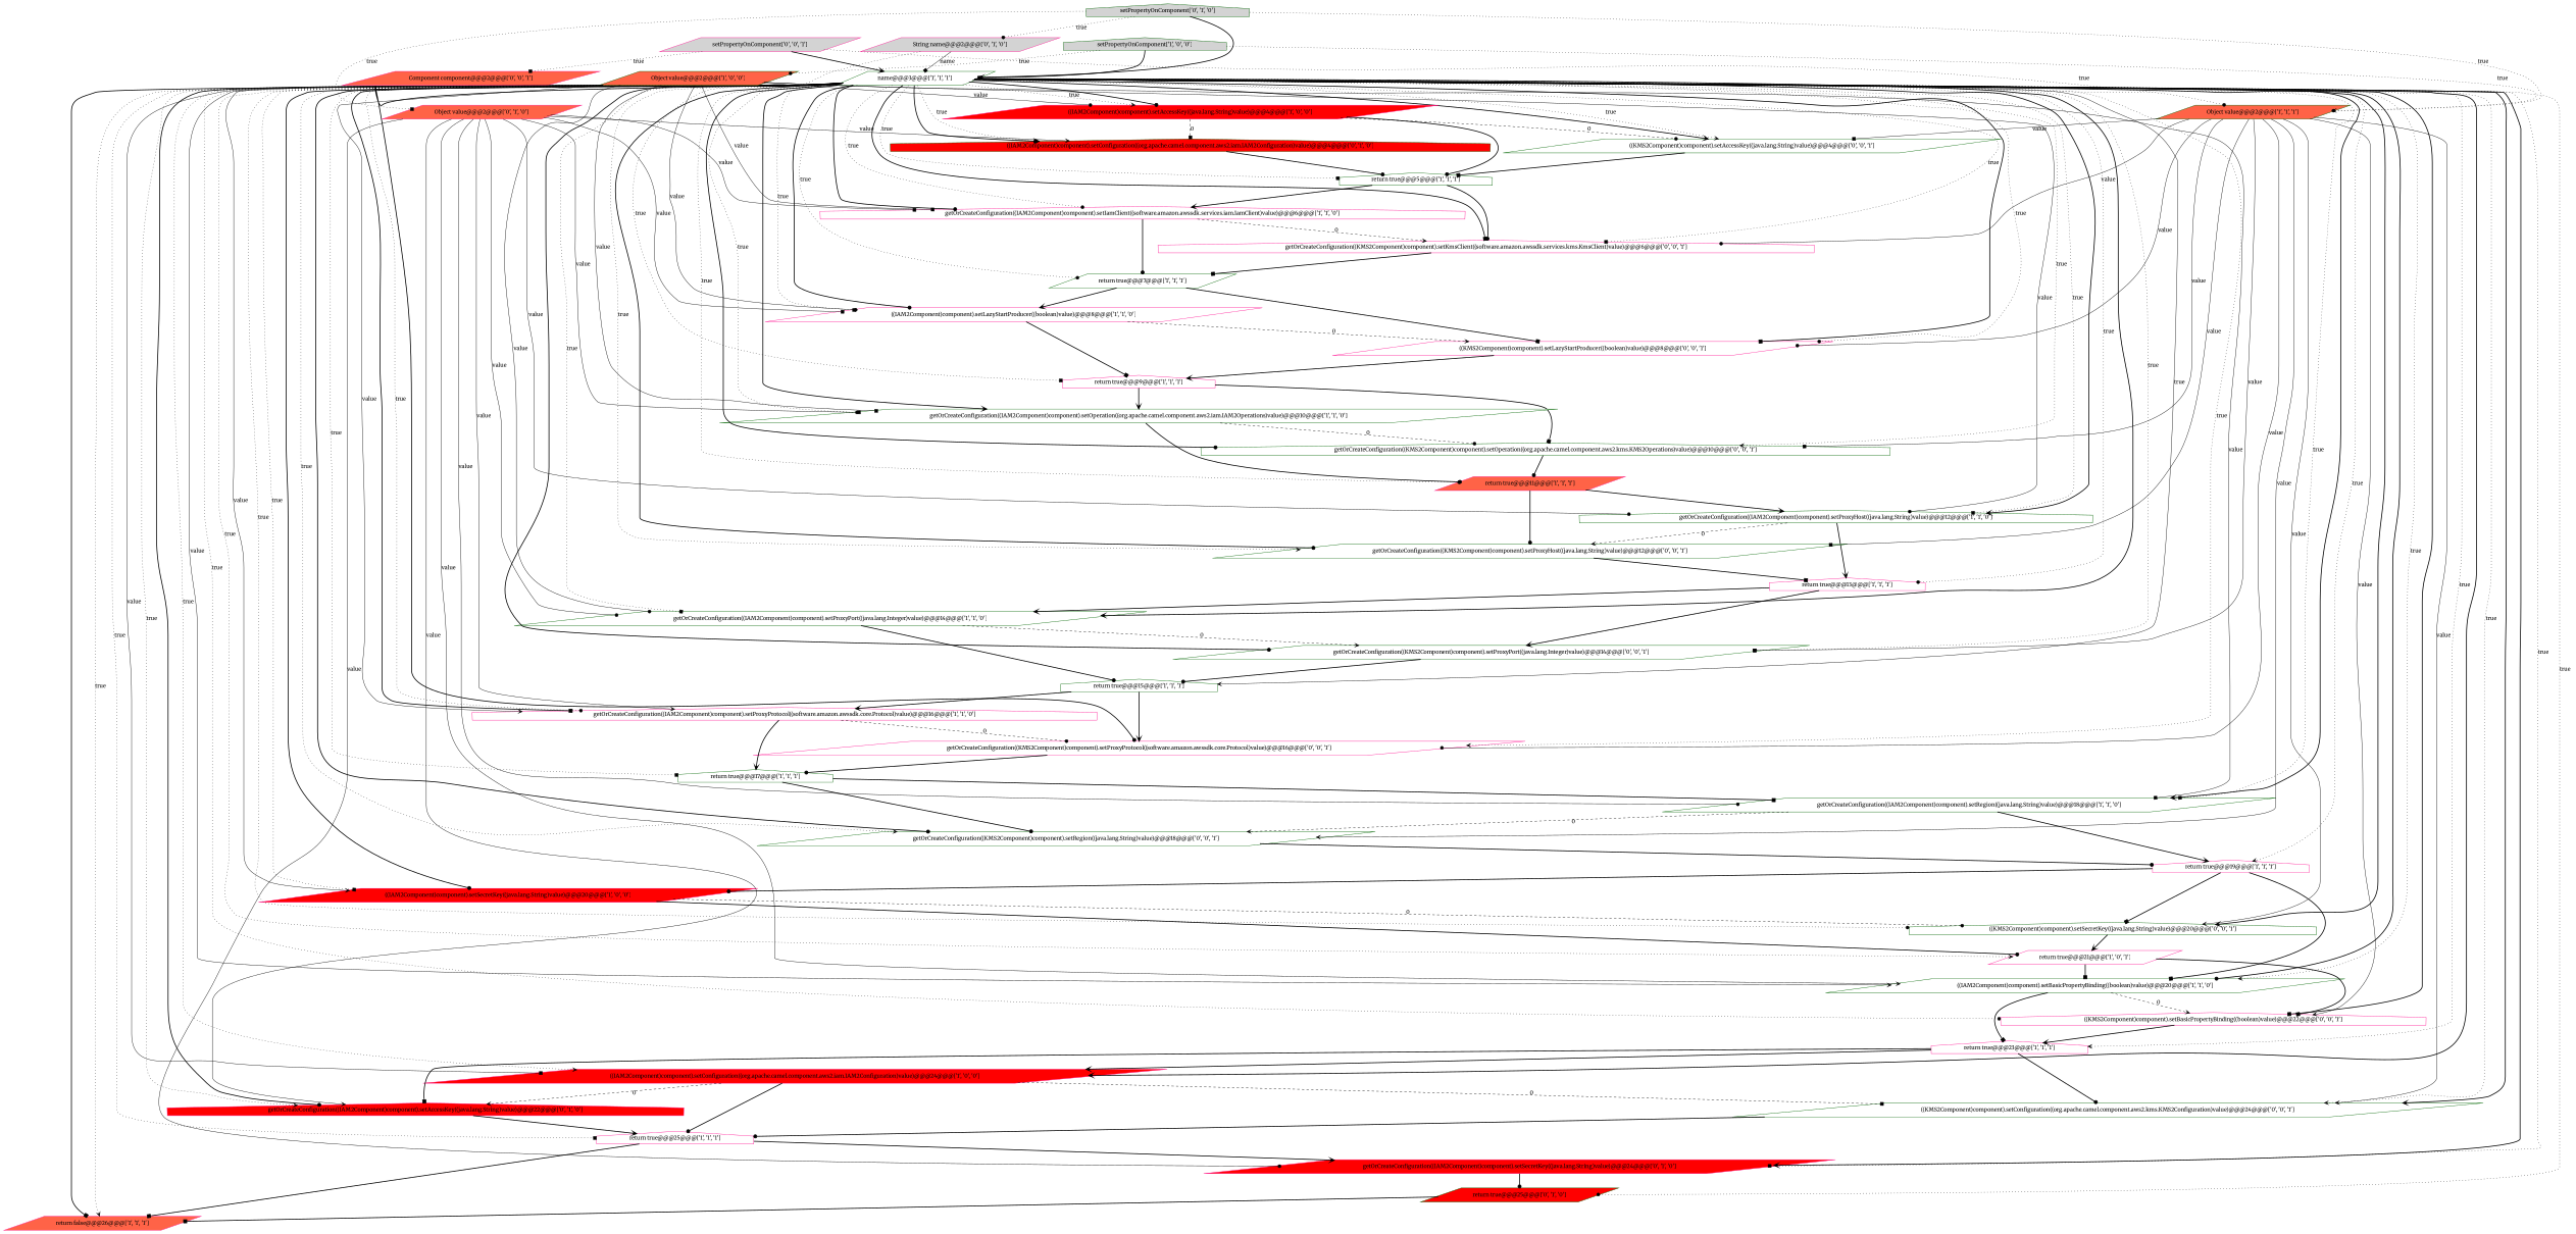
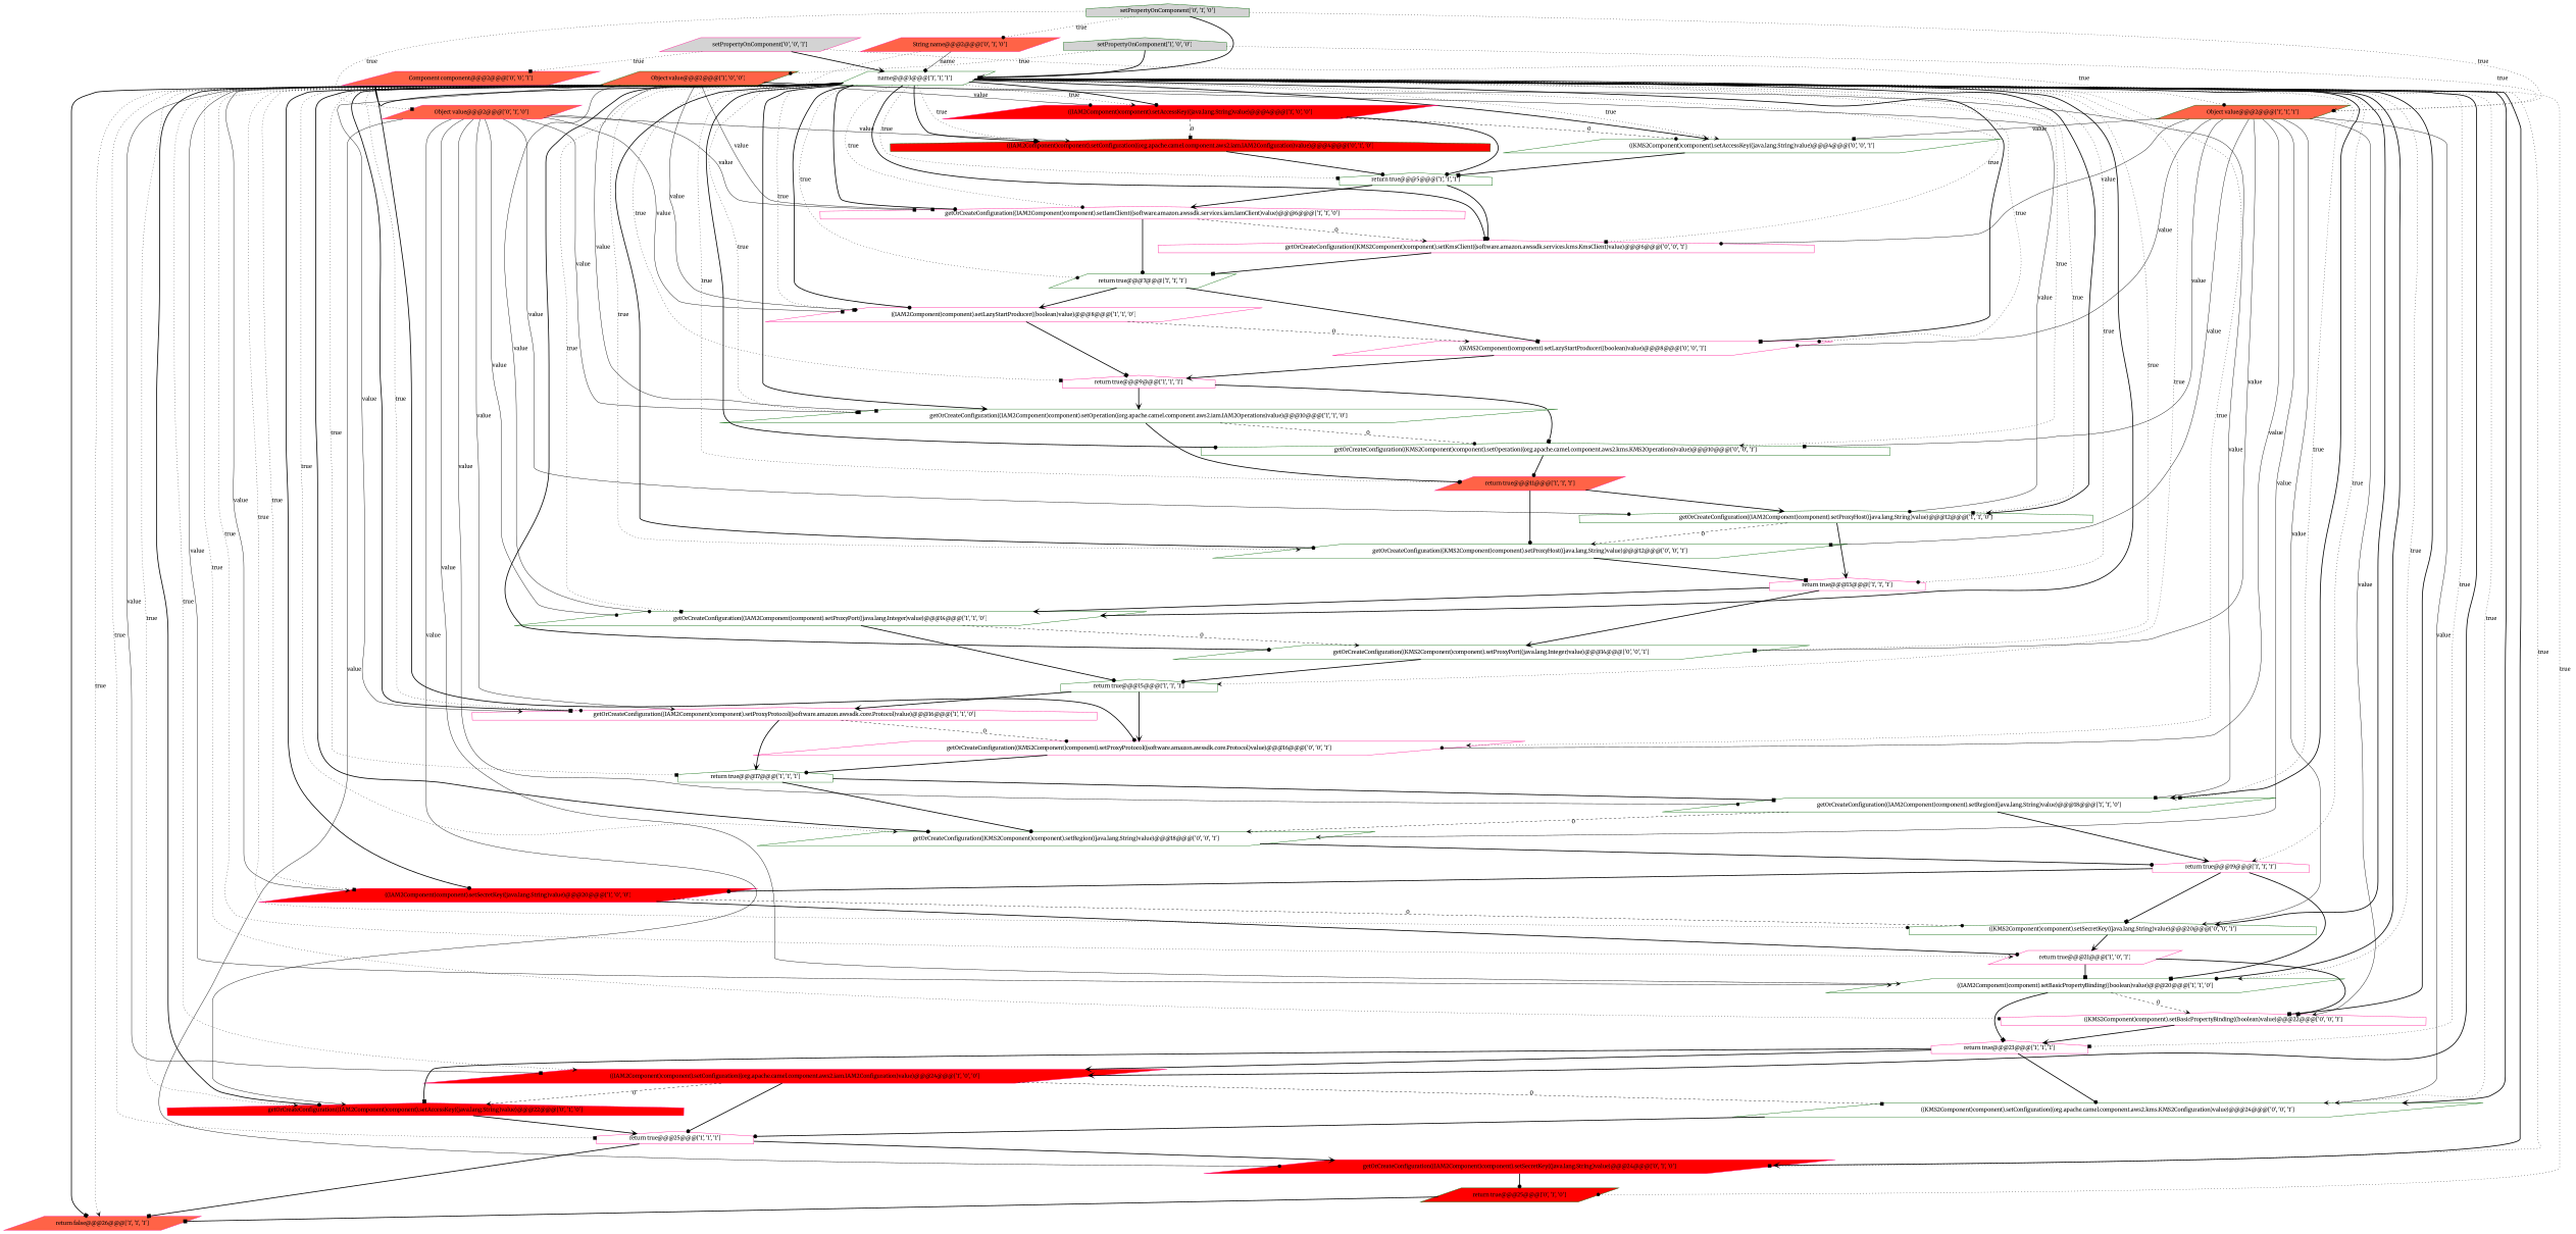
  digraph {
    fontname=Merriweather
    node [color=deeppink fillcolor=white fontname=Merriweather shape=parallelogram style=filled]
    edge [arrowhead=vee fontname=Merriweather style=bold]
    n1 [label="getOrCreateConfiguration((IAM2Component)component).setProxyProtocol((software.amazon.awssdk.core.Protocol)value)@@@16@@@['1', '1', '0']" shape=house]
    n2 [label="getOrCreateConfiguration((KMS2Component)component).setProxyProtocol((software.amazon.awssdk.core.Protocol)value)@@@16@@@['0', '0', '1']"]
    n3 [color=darkgreen label="return true@@@17@@@['1', '1', '1']" shape=house]
    n4 [color=darkgreen label="getOrCreateConfiguration((IAM2Component)component).setRegion((java.lang.String)value)@@@18@@@['1', '1', '0']"]
    n5 [color=darkgreen label="getOrCreateConfiguration((KMS2Component)component).setRegion((java.lang.String)value)@@@18@@@['0', '0', '1']"]
    n6 [color=darkgreen label="getOrCreateConfiguration((IAM2Component)component).setProxyHost((java.lang.String)value)@@@12@@@['1', '1', '0']" shape=house]
    n7 [label="return true@@@13@@@['1', '1', '1']" shape=house]
    n8 [color=darkgreen label="getOrCreateConfiguration((KMS2Component)component).setProxyHost((java.lang.String)value)@@@12@@@['0', '0', '1']"]
    n9 [color=darkgreen label="getOrCreateConfiguration((IAM2Component)component).setProxyPort((java.lang.Integer)value)@@@14@@@['1', '1', '0']"]
    n10 [color=darkgreen label="getOrCreateConfiguration((KMS2Component)component).setProxyPort((java.lang.Integer)value)@@@14@@@['0', '0', '1']"]
    n11 [label="((IAM2Component)component).setLazyStartProducer((boolean)value)@@@8@@@['1', '1', '0']"]
    n12 [label="return true@@@9@@@['1', '1', '1']" shape=house]
    n13 [label="((KMS2Component)component).setLazyStartProducer((boolean)value)@@@8@@@['0', '0', '1']"]
    n14 [color=darkgreen label="getOrCreateConfiguration((KMS2Component)component).setOperation((org.apache.camel.component.aws2.kms.KMS2Operations)value)@@@10@@@['0', '0', '1']" shape=house]
    n15 [color=darkgreen label="getOrCreateConfiguration((IAM2Component)component).setOperation((org.apache.camel.component.aws2.iam.IAM2Operations)value)@@@10@@@['1', '1', '0']"]
    n16 [color=darkgreen label="return true@@@15@@@['1', '1', '1']" shape=house]
    n17 [fillcolor=tomato label="return true@@@11@@@['1', '1', '1']"]
    n18 [label="return true@@@19@@@['1', '1', '1']" shape=house]
    n19 [color=darkgreen fillcolor=tomato label="Object value@@@2@@@['1', '1', '1']"]
    n20 [color=darkgreen label="((KMS2Component)component).setSecretKey((java.lang.String)value)@@@20@@@['0', '0', '1']" shape=house]
    n21 [label="getOrCreateConfiguration((KMS2Component)component).setKmsClient((software.amazon.awssdk.services.kms.KmsClient)value)@@@6@@@['0', '0', '1']" shape=house]
    n22 [color=darkgreen label="((KMS2Component)component).setConfiguration((org.apache.camel.component.aws2.kms.KMS2Configuration)value)@@@24@@@['0', '0', '1']"]
    n23 [color=darkgreen label="((KMS2Component)component).setAccessKey((java.lang.String)value)@@@4@@@['0', '0', '1']"]
    n24 [label="((KMS2Component)component).setBasicPropertyBinding((boolean)value)@@@22@@@['0', '0', '1']" shape=house]
    n25 [label="return true@@@21@@@['1', '0', '1']"]
    n26 [color=darkgreen label="return true@@@7@@@['1', '1', '1']"]
    n27 [label="return true@@@25@@@['1', '1', '1']" shape=house]
    n28 [color=darkgreen label="return true@@@5@@@['1', '1', '1']" shape=house]
    n29 [label="return true@@@23@@@['1', '1', '1']" shape=house]
    n30 [color=darkgreen label="name@@@3@@@['1', '1', '1']"]
    n31 [color=darkgreen label="((IAM2Component)component).setBasicPropertyBinding((boolean)value)@@@20@@@['1', '1', '0']"]
    n32 [fillcolor=red label="((IAM2Component)component).setConfiguration((org.apache.camel.component.aws2.iam.IAM2Configuration)value)@@@24@@@['1', '0', '0']"]
    n33 [fillcolor=red label="getOrCreateConfiguration((IAM2Component)component).setAccessKey((java.lang.String)value)@@@22@@@['0', '1', '0']" shape=house]
    n34 [color=darkgreen fillcolor=red label="return true@@@25@@@['0', '1', '0']"]
    n35 [fillcolor=tomato label="return false@@@26@@@['1', '1', '1']"]
    n36 [label="getOrCreateConfiguration((IAM2Component)component).setIamClient((software.amazon.awssdk.services.iam.IamClient)value)@@@6@@@['1', '1', '0']" shape=house]
    n37 [fillcolor=red label="((IAM2Component)component).setAccessKey((java.lang.String)value)@@@4@@@['1', '0', '0']"]
    n38 [color=darkgreen fillcolor=red label="((IAM2Component)component).setConfiguration((org.apache.camel.component.aws2.iam.IAM2Configuration)value)@@@4@@@['0', '1', '0']" shape=house]
    n39 [fillcolor=red label="getOrCreateConfiguration((IAM2Component)component).setSecretKey((java.lang.String)value)@@@24@@@['0', '1', '0']"]
    n40 [fillcolor=red label="((IAM2Component)component).setSecretKey((java.lang.String)value)@@@20@@@['1', '0', '0']"]
    n41 [fillcolor=lightgray label="setPropertyOnComponent['0', '0', '1']"]
    n42 [fillcolor=tomato label="Component component@@@2@@@['0', '0', '1']"]
    n43 [color=darkgreen fillcolor=lightgray label="setPropertyOnComponent['1', '0', '0']" shape=house]
    n44 [color=darkgreen fillcolor=tomato label="Object value@@@2@@@['1', '0', '0']"]
    n45 [color=darkgreen fillcolor=lightgray label="setPropertyOnComponent['0', '1', '0']" shape=house]
-   n46 [fillcolor=lightgray label="String name@@@2@@@['0', '1', '0']"]
+   n46 [fillcolor=tomato label="String name@@@2@@@['0', '1', '0']"]
    n47 [fillcolor=tomato label="Object value@@@2@@@['0', '1', '0']"]
    n1 -> n2 [arrowhead=dot label=0 style=dashed]
    n1 -> n3
    n2 -> n3 [arrowhead=dot]
    n3 -> n4 [arrowhead=box]
    n3 -> n5 [arrowhead=dot]
    n4 -> n5 [label=0 style=dashed]
    n4 -> n18
    n5 -> n18 [arrowhead=dot]
    n6 -> n7
    n6 -> n8 [label=0 style=dashed]
    n7 -> n9
    n7 -> n10
    n8 -> n7 [arrowhead=box]
    n9 -> n10 [label=0 style=dashed]
    n9 -> n16 [arrowhead=dot]
    n10 -> n16 [arrowhead=dot]
    n11 -> n12 [arrowhead=box]
    n11 -> n13 [label=0 style=dashed]
    n12 -> n14 [arrowhead=box]
    n12 -> n15
    n13 -> n12
    n14 -> n17 [arrowhead=dot]
    n15 -> n14 [arrowhead=dot label=0 style=dashed]
    n15 -> n17 [arrowhead=dot]
    n16 -> n1
    n16 -> n2
    n17 -> n6
    n17 -> n8 [arrowhead=dot]
    n18 -> n20 [arrowhead=box]
    n18 -> n31 [arrowhead=box]
    n18 -> n40 [arrowhead=dot]
    n19 -> n2 [arrowhead=dot label=value style=solid]
    n19 -> n5 [label=value style=solid]
    n19 -> n8 [arrowhead=box label=value style=solid]
    n19 -> n10 [arrowhead=box label=value style=solid]
    n19 -> n13 [arrowhead=dot label=value style=solid]
    n19 -> n14 [arrowhead=box label=value style=solid]
    n19 -> n20 [label=value style=solid]
    n19 -> n21 [arrowhead=dot label=value style=solid]
    n19 -> n22 [label=value style=solid]
    n19 -> n23 [arrowhead=box label=value style=solid]
    n19 -> n24 [label=value style=solid]
    n20 -> n25
    n21 -> n26 [arrowhead=box]
    n22 -> n27 [arrowhead=dot]
    n23 -> n28 [arrowhead=box]
    n24 -> n29
    n25 -> n24 [arrowhead=box]
    n25 -> n31 [arrowhead=box]
    n26 -> n11
    n26 -> n13 [arrowhead=box]
    n27 -> n35 [arrowhead=box]
    n27 -> n39
    n28 -> n21 [arrowhead=dot]
    n28 -> n36
    n29 -> n22 [arrowhead=dot]
    n29 -> n32
    n29 -> n33 [arrowhead=box]
    n30 -> n1 [arrowhead=box]
    n30 -> n1 [arrowhead=dot label=true style=dotted]
    n30 -> n2 [arrowhead=dot]
    n30 -> n2 [label=true style=dotted]
    n30 -> n3 [arrowhead=box label=true style=dotted]
    n30 -> n4 [arrowhead=box label=true style=dotted]
    n30 -> n4
    n30 -> n5 [arrowhead=dot]
    n30 -> n5 [label=true style=dotted]
    n30 -> n6 [arrowhead=box label=true style=dotted]
    n30 -> n6
    n30 -> n7 [arrowhead=dot label=true style=dotted]
    n30 -> n8 [label=true style=dotted]
    n30 -> n8 [arrowhead=dot]
    n30 -> n9 [arrowhead=box label=true style=dotted]
    n30 -> n9
    n30 -> n10 [arrowhead=box label=true style=dotted]
    n30 -> n10 [arrowhead=dot]
    n30 -> n11 [arrowhead=box label=true style=dotted]
    n30 -> n11 [arrowhead=dot]
    n30 -> n13 [arrowhead=box]
    n30 -> n13 [arrowhead=dot label=true style=dotted]
    n30 -> n14 [label=true style=dotted]
    n30 -> n14 [arrowhead=dot]
    n30 -> n15 [arrowhead=dot label=true style=dotted]
    n30 -> n15
-   n30 -> n16 [label=true style=solid]
+   n30 -> n16 [label=true style=dotted]
    n30 -> n17 [arrowhead=dot label=true style=dotted]
    n30 -> n18 [label=true style=dotted]
    n30 -> n20
    n30 -> n20 [arrowhead=dot label=true style=dotted]
    n30 -> n21 [arrowhead=box label=true style=dotted]
    n30 -> n21 [arrowhead=box]
    n30 -> n22
    n30 -> n22 [label=true style=dotted]
    n30 -> n23
    n30 -> n23 [label=true style=dotted]
    n30 -> n24 [arrowhead=dot label=true style=dotted]
    n30 -> n24 [arrowhead=box]
    n30 -> n25 [label=true style=dotted]
    n30 -> n26 [arrowhead=dot label=true style=dotted]
    n30 -> n27 [arrowhead=box label=true style=dotted]
    n30 -> n28 [arrowhead=box label=true style=dotted]
-   n30 -> n29 [label=true style=dotted]
+   n30 -> n29 [arrowhead=box label=true style=dotted]
    n30 -> n31 [arrowhead=dot]
    n30 -> n31 [label=true style=dotted]
    n30 -> n32
    n30 -> n32 [label=true style=dotted]
    n30 -> n33 [arrowhead=dot]
    n30 -> n33 [label=true style=dotted]
    n30 -> n34 [arrowhead=dot label=true style=dotted]
    n30 -> n35 [arrowhead=box]
    n30 -> n35 [label=true style=dotted]
    n30 -> n36 [arrowhead=dot]
    n30 -> n36 [arrowhead=dot label=true style=dotted]
    n30 -> n37 [label=true style=dotted]
    n30 -> n37 [arrowhead=dot]
    n30 -> n38
    n30 -> n38 [arrowhead=box label=true style=dotted]
    n30 -> n39
    n30 -> n39 [arrowhead=box label=true style=dotted]
    n30 -> n40 [arrowhead=box label=true style=dotted]
    n30 -> n40 [arrowhead=dot]
    n31 -> n24 [label=0 style=dashed]
    n31 -> n29 [arrowhead=box]
    n32 -> n22 [arrowhead=box label=0 style=dashed]
    n32 -> n27 [arrowhead=dot]
    n32 -> n33 [label=0 style=dashed]
    n33 -> n27
    n34 -> n35 [arrowhead=box]
    n36 -> n21 [label=0 style=dashed]
    n36 -> n26 [arrowhead=dot]
    n37 -> n23 [arrowhead=dot label=0 style=dashed]
    n37 -> n28 [arrowhead=dot]
    n37 -> n38 [arrowhead=box label=0 style=dashed]
    n38 -> n28 [arrowhead=dot]
    n39 -> n34 [arrowhead=dot]
    n40 -> n20 [arrowhead=dot label=0 style=dashed]
    n40 -> n25 [arrowhead=dot]
    n41 -> n19 [arrowhead=dot label=true style=dotted]
    n41 -> n30
    n41 -> n42 [arrowhead=box label=true style=dotted]
    n43 -> n19 [label=true style=dotted]
    n43 -> n30 [arrowhead=box]
    n43 -> n44 [arrowhead=dot label=true style=dotted]
    n44 -> n1 [label=value style=solid]
    n44 -> n4 [arrowhead=box label=value style=solid]
    n44 -> n6 [arrowhead=dot label=value style=solid]
    n44 -> n9 [arrowhead=dot label=value style=solid]
    n44 -> n11 [arrowhead=dot label=value style=solid]
    n44 -> n15 [arrowhead=box label=value style=solid]
    n44 -> n31 [label=value style=solid]
    n44 -> n32 [arrowhead=box label=value style=solid]
    n44 -> n36 [arrowhead=box label=value style=solid]
    n44 -> n37 [arrowhead=dot label=value style=solid]
    n44 -> n40 [label=value style=solid]
    n45 -> n19 [arrowhead=dot label=true style=dotted]
    n45 -> n30
    n45 -> n46 [arrowhead=dot label=true style=dotted]
    n45 -> n47 [arrowhead=box label=true style=dotted]
    n46 -> n12 [arrowhead=box label=true style=dotted]
    n46 -> n30 [arrowhead=box label=name style=solid]
    n47 -> n1 [label=value style=solid]
    n47 -> n4 [arrowhead=dot label=value style=solid]
    n47 -> n6 [arrowhead=dot label=value style=solid]
    n47 -> n9 [arrowhead=dot label=value style=solid]
    n47 -> n11 [arrowhead=box label=value style=solid]
    n47 -> n15 [arrowhead=box label=value style=solid]
    n47 -> n31 [label=value style=solid]
    n47 -> n33 [label=value style=solid]
    n47 -> n36 [arrowhead=box label=value style=solid]
    n47 -> n38 [label=value style=solid]
    n47 -> n39 [arrowhead=dot label=value style=solid]
  }
